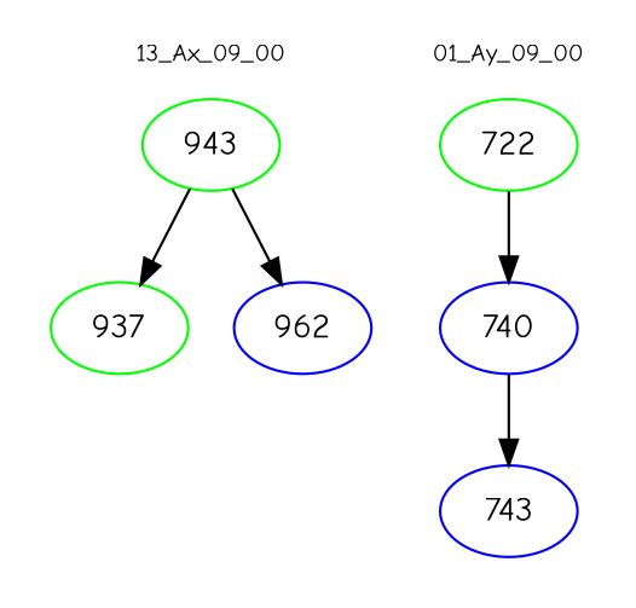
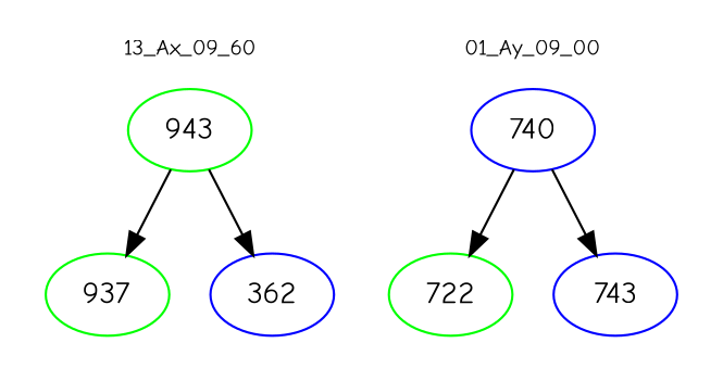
  digraph {
    fontname="Comic Neue"
    node [color=green fontname="Comic Neue"]
    edge [color=black fontname="Comic Neue"]
    n1 [label=943]
    n2 [label=937]
-   n3 [color=blue label=962]
+   n3 [color=blue label=362]
    n4 [label=722]
    n5 [color=blue label=743]
    n6 [color=blue label=740]
    subgraph cluster_1 {
      color=white
      fontsize=10
-     label="13_Ax_09_00"
+     label="13_Ax_09_60"
      n1
      n2
      n3
    }
    subgraph cluster_2 {
      color=white
      fontsize=10
      label="01_Ay_09_00"
      n4
      n5
      n6
    }
    n1 -> n2
    n1 -> n3
-   n4 -> n6
+   n6 -> n4
    n6 -> n5
  }
